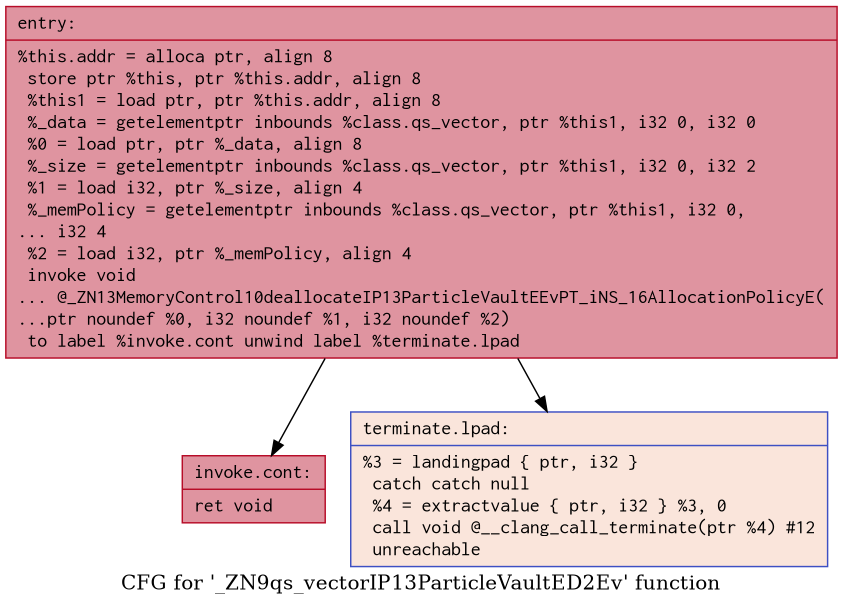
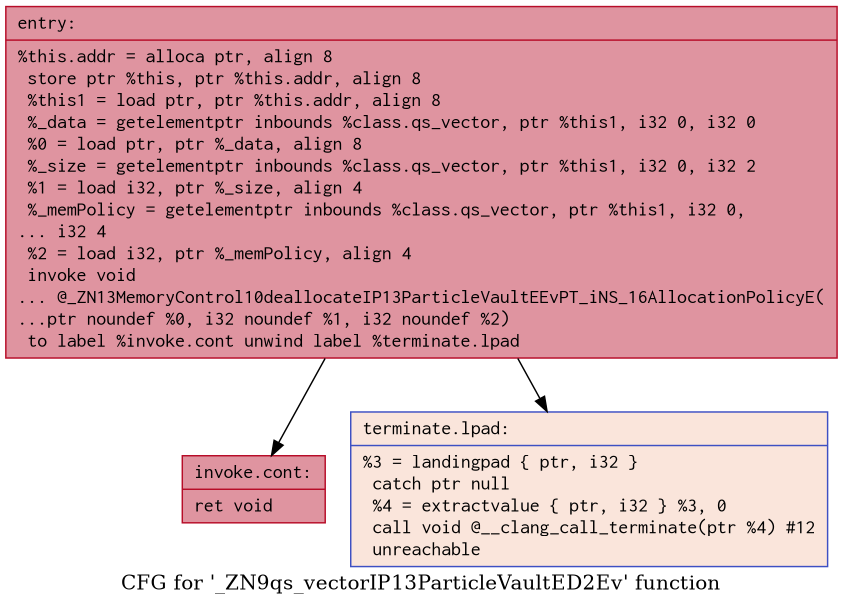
  digraph {
    label="CFG for '_ZN9qs_vectorIP13ParticleVaultED2Ev' function"
    node [color="#b70d28ff" fillcolor="#b70d2870" fontname=Courier shape=record style=filled]
    n1 [label="{entry:\l|  %this.addr = alloca ptr, align 8\l  store ptr %this, ptr %this.addr, align 8\l  %this1 = load ptr, ptr %this.addr, align 8\l  %_data = getelementptr inbounds %class.qs_vector, ptr %this1, i32 0, i32 0\l  %0 = load ptr, ptr %_data, align 8\l  %_size = getelementptr inbounds %class.qs_vector, ptr %this1, i32 0, i32 2\l  %1 = load i32, ptr %_size, align 4\l  %_memPolicy = getelementptr inbounds %class.qs_vector, ptr %this1, i32 0,\l... i32 4\l  %2 = load i32, ptr %_memPolicy, align 4\l  invoke void\l... @_ZN13MemoryControl10deallocateIP13ParticleVaultEEvPT_iNS_16AllocationPolicyE(\l...ptr noundef %0, i32 noundef %1, i32 noundef %2)\l          to label %invoke.cont unwind label %terminate.lpad\l}"]
    n2 [label="{invoke.cont:\l|  ret void\l}"]
-   n3 [color="#3d50c3ff" fillcolor="#f4c5ad70" label="{terminate.lpad:\l|  %3 = landingpad \{ ptr, i32 \}\l          catch catch null\l  %4 = extractvalue \{ ptr, i32 \} %3, 0\l  call void @__clang_call_terminate(ptr %4) #12\l  unreachable\l}"]
+   n3 [color="#3d50c3ff" fillcolor="#f4c5ad70" label="{terminate.lpad:\l|  %3 = landingpad \{ ptr, i32 \}\l          catch ptr null\l  %4 = extractvalue \{ ptr, i32 \} %3, 0\l  call void @__clang_call_terminate(ptr %4) #12\l  unreachable\l}"]
    n1 -> n2
    n1 -> n3
  }
